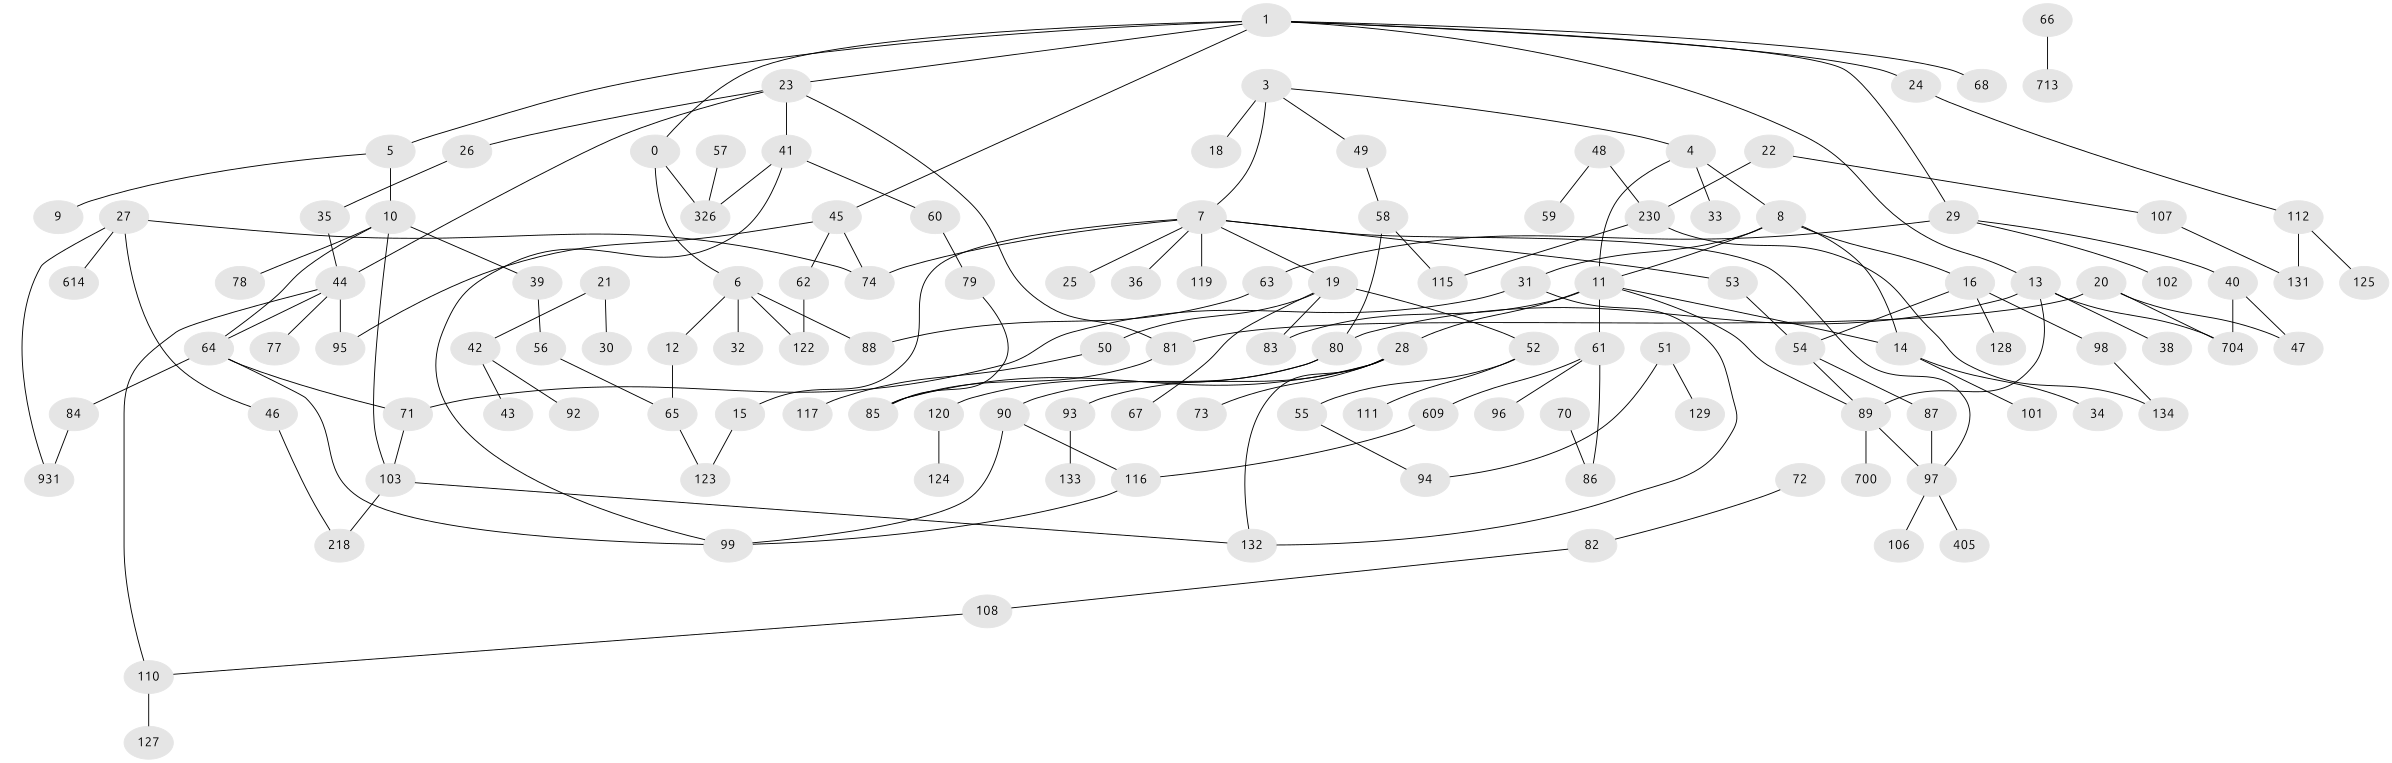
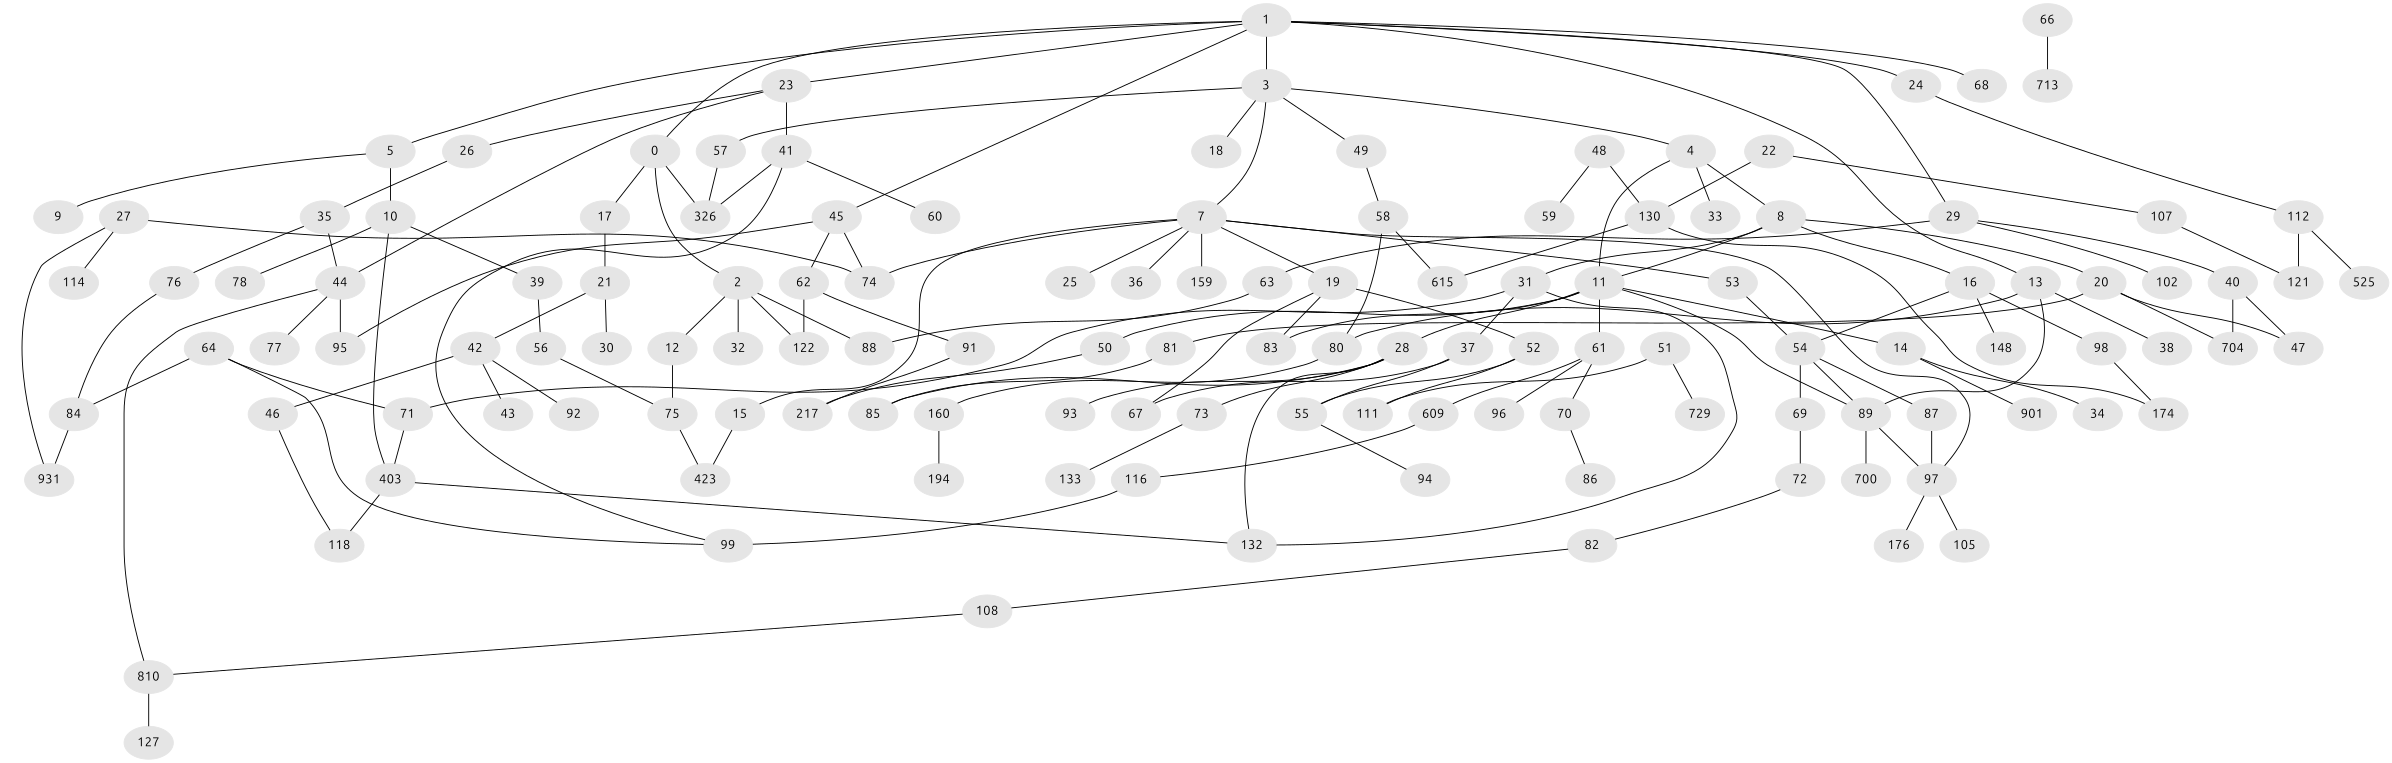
  graph {
    fontname=Ubuntu
    node [color=gray90 fontname=Ubuntu style=filled]
    edge [fontname=Ubuntu]
    n1 [label=0]
    1
    3
    5
    13
    23
    24
    29
    45
    68
-   6
+   6 [label=2]
+   17
    n13 [label=326]
    4
    7
    18
    49
    57
    9
    10
    89
    38
    80
    n24 [label=704]
    81
    26
    41
    44
    112
    40
    63
    102
    74
    95
    62
    12
    32
    88
    122
    21
    8
    33
    11
    15
    19
    25
    36
    53
    97
-   119
+   119 [label=159]
    58
    16
    20
    31
    22
    107
-   130 [label=230]
+   130
    39
    64
    78
-   103
-   65
-   123
+   103 [label=403]
+   65 [label=75]
+   123 [label=423]
    83
    52
    67
    54
-   105 [label=405]
-   106
+   105
+   106 [label=176]
    14
    28
    50
    61
    98
-   128
+   128 [label=148]
    47
    132
+   37
    71
    56
    99
    84
-   118 [label=218]
+   118
    34
-   101
+   101 [label=901]
    73
    85
    93
-   117
+   117 [label=217]
    70
    96
    n92 [label=609]
    n93 [label=700]
-   90
-   120
+   120 [label=160]
+   69
    87
-   134
+   134 [label=174]
    30
    42
    55
    111
    48
    59
    43
    92
-   121 [label=131]
-   115
+   121
+   115 [label=615]
    35
    27
    46
-   114 [label=614]
+   114
    n113 [label=931]
    60
-   125
+   125 [label=525]
+   76
    133
    77
-   110
+   110 [label=810]
    94
    51
-   129
-   79
+   129 [label=729]
    127
+   91
    72
    n127 [label=713]
    66
    86
    116
    82
    108
-   124
+   124 [label=194]
    n1 -- 6
+   n1 -- 17
    n1 -- n13
    1 -- n1
+   1 -- 3
    1 -- 5
    1 -- 13
    1 -- 23
    1 -- 24
    1 -- 29
    1 -- 45
    1 -- 68
    3 -- 4
    3 -- 7
    3 -- 18
    3 -- 49
+   3 -- 57
    5 -- 9
    5 -- 10
    13 -- 89
    13 -- 38
    13 -- 80
-   13 -- n24
-   23 -- 81
    23 -- 26
    23 -- 41
    23 -- 44
    24 -- 112
    29 -- 40
    29 -- 63
    29 -- 102
    45 -- 74
    45 -- 95
    45 -- 62
    6 -- 12
    6 -- 32
    6 -- 88
    6 -- 122
+   17 -- 21
    4 -- 8
    4 -- 33
    4 -- 11
    7 -- 74
    7 -- 15
    7 -- 19
    7 -- 25
    7 -- 36
    7 -- 53
    7 -- 97
    7 -- 119
    49 -- 58
    57 -- n13
    10 -- 39
-   10 -- 64
    10 -- 78
    10 -- 103
    89 -- 97
    89 -- n93
-   80 -- 90
    80 -- 120
    81 -- 85
    26 -- 35
    41 -- n13
    41 -- 99
    41 -- 60
    44 -- 95
-   44 -- 64
    44 -- 77
    44 -- 110
    112 -- 121
    112 -- 125
    40 -- n24
    40 -- 47
    63 -- 88
    62 -- 122
+   62 -- 91
    12 -- 65
    21 -- 30
    21 -- 42
    8 -- 11
    8 -- 16
-   8 -- 14
+   8 -- 20
    8 -- 31
    11 -- 89
    11 -- 83
    11 -- 14
    11 -- 28
-   19 -- 50
+   11 -- 50
    11 -- 61
    15 -- 123
    19 -- 83
    19 -- 52
    19 -- 67
    53 -- 54
    97 -- 105
    97 -- 106
    58 -- 80
    58 -- 115
    16 -- 54
    16 -- 98
    16 -- 128
    20 -- n24
    20 -- 81
    20 -- 47
    31 -- 132
+   31 -- 37
    31 -- 71
    22 -- 107
    22 -- 130
    107 -- 121
    130 -- 134
    130 -- 115
    39 -- 56
    64 -- 71
    64 -- 99
    64 -- 84
    103 -- 132
    103 -- 118
    65 -- 123
    52 -- 55
    52 -- 111
    54 -- 89
+   54 -- 69
    54 -- 87
    14 -- 34
    14 -- 101
    28 -- 132
    28 -- 73
    28 -- 85
    28 -- 93
    50 -- 117
-   61 -- 86
+   61 -- 70
    61 -- 96
    61 -- n92
    98 -- 134
+   37 -- 67
+   37 -- 55
    71 -- 103
    56 -- 65
    84 -- n113
-   93 -- 133
+   73 -- 133
    70 -- 86
    n92 -- 116
-   90 -- 99
-   90 -- 116
    120 -- 124
+   69 -- 72
    87 -- 97
    42 -- 43
    42 -- 92
    55 -- 94
    48 -- 130
    48 -- 59
    35 -- 44
+   35 -- 76
    27 -- 74
-   27 -- 46
+   42 -- 46
    27 -- 114
    27 -- n113
    46 -- 118
-   60 -- 79
+   76 -- 84
    110 -- 127
-   51 -- 94
+   51 -- 111
    51 -- 129
-   79 -- 85
+   91 -- 117
    72 -- 82
    66 -- n127
    116 -- 99
    82 -- 108
    108 -- 110
  }
